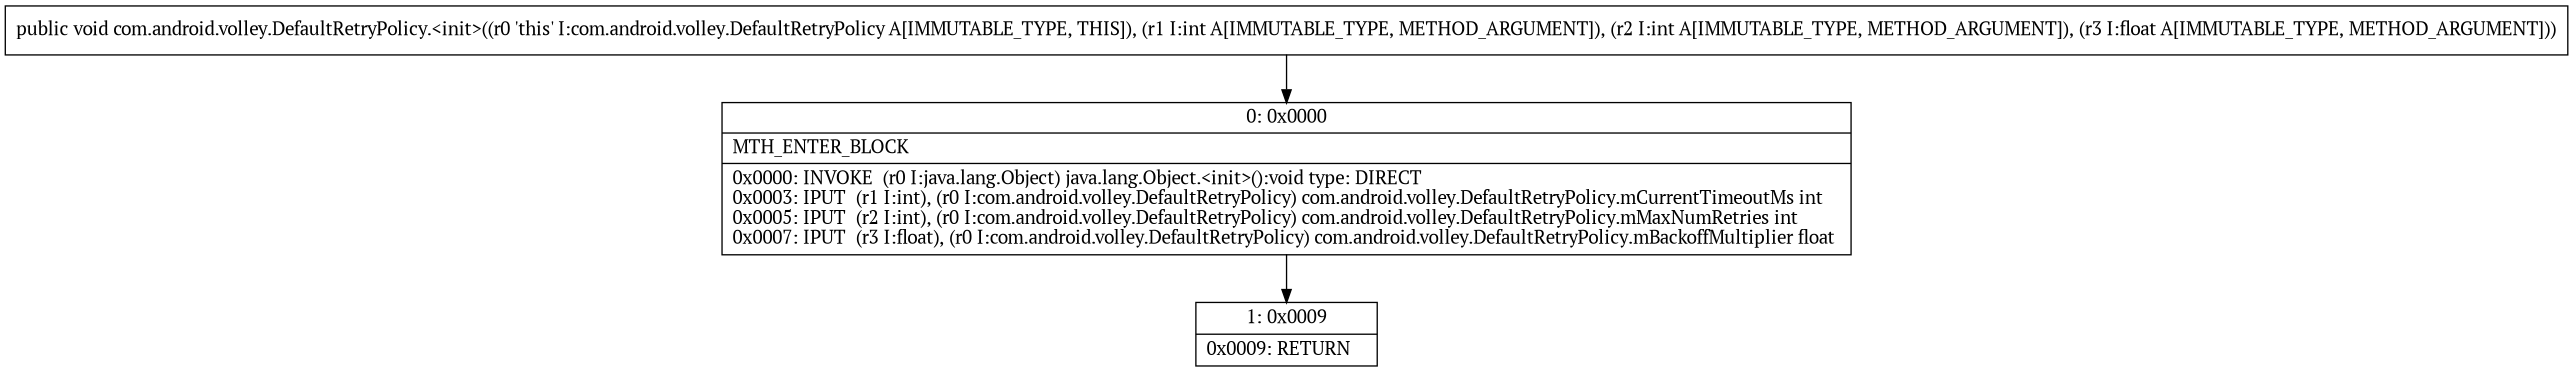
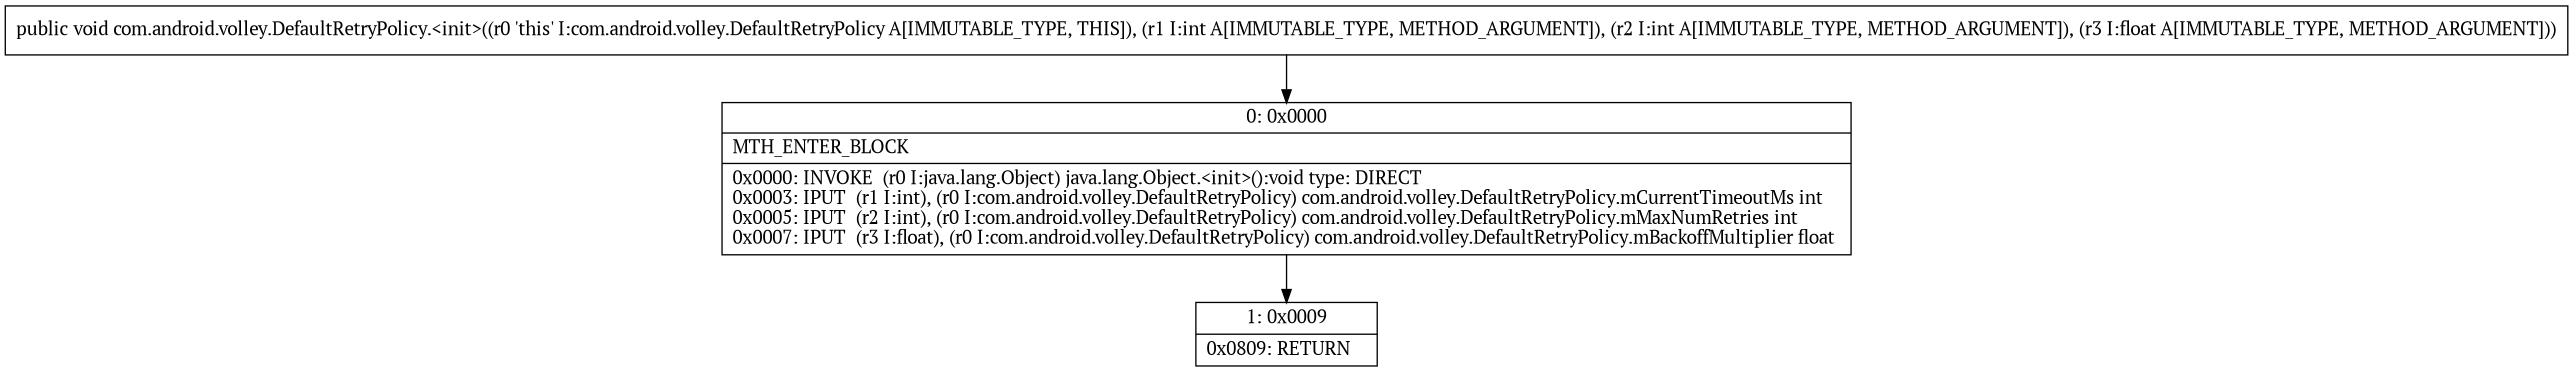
  digraph {
    fontname="PT Serif"
    node [shape=record fontname="PT Serif"]
    edge [fontname="PT Serif"]
    n1 [label="{0\:\ 0x0000|MTH_ENTER_BLOCK\l|0x0000: INVOKE  (r0 I:java.lang.Object) java.lang.Object.\<init\>():void type: DIRECT \l0x0003: IPUT  (r1 I:int), (r0 I:com.android.volley.DefaultRetryPolicy) com.android.volley.DefaultRetryPolicy.mCurrentTimeoutMs int \l0x0005: IPUT  (r2 I:int), (r0 I:com.android.volley.DefaultRetryPolicy) com.android.volley.DefaultRetryPolicy.mMaxNumRetries int \l0x0007: IPUT  (r3 I:float), (r0 I:com.android.volley.DefaultRetryPolicy) com.android.volley.DefaultRetryPolicy.mBackoffMultiplier float \l}"]
-   n2 [label="{1\:\ 0x0009|0x0009: RETURN   \l}"]
+   n2 [label="{1\:\ 0x0009|0x0809: RETURN   \l}"]
    n3 [label="{public void com.android.volley.DefaultRetryPolicy.\<init\>((r0 'this' I:com.android.volley.DefaultRetryPolicy A[IMMUTABLE_TYPE, THIS]), (r1 I:int A[IMMUTABLE_TYPE, METHOD_ARGUMENT]), (r2 I:int A[IMMUTABLE_TYPE, METHOD_ARGUMENT]), (r3 I:float A[IMMUTABLE_TYPE, METHOD_ARGUMENT])) }"]
    n1 -> n2
    n3 -> n1
  }
